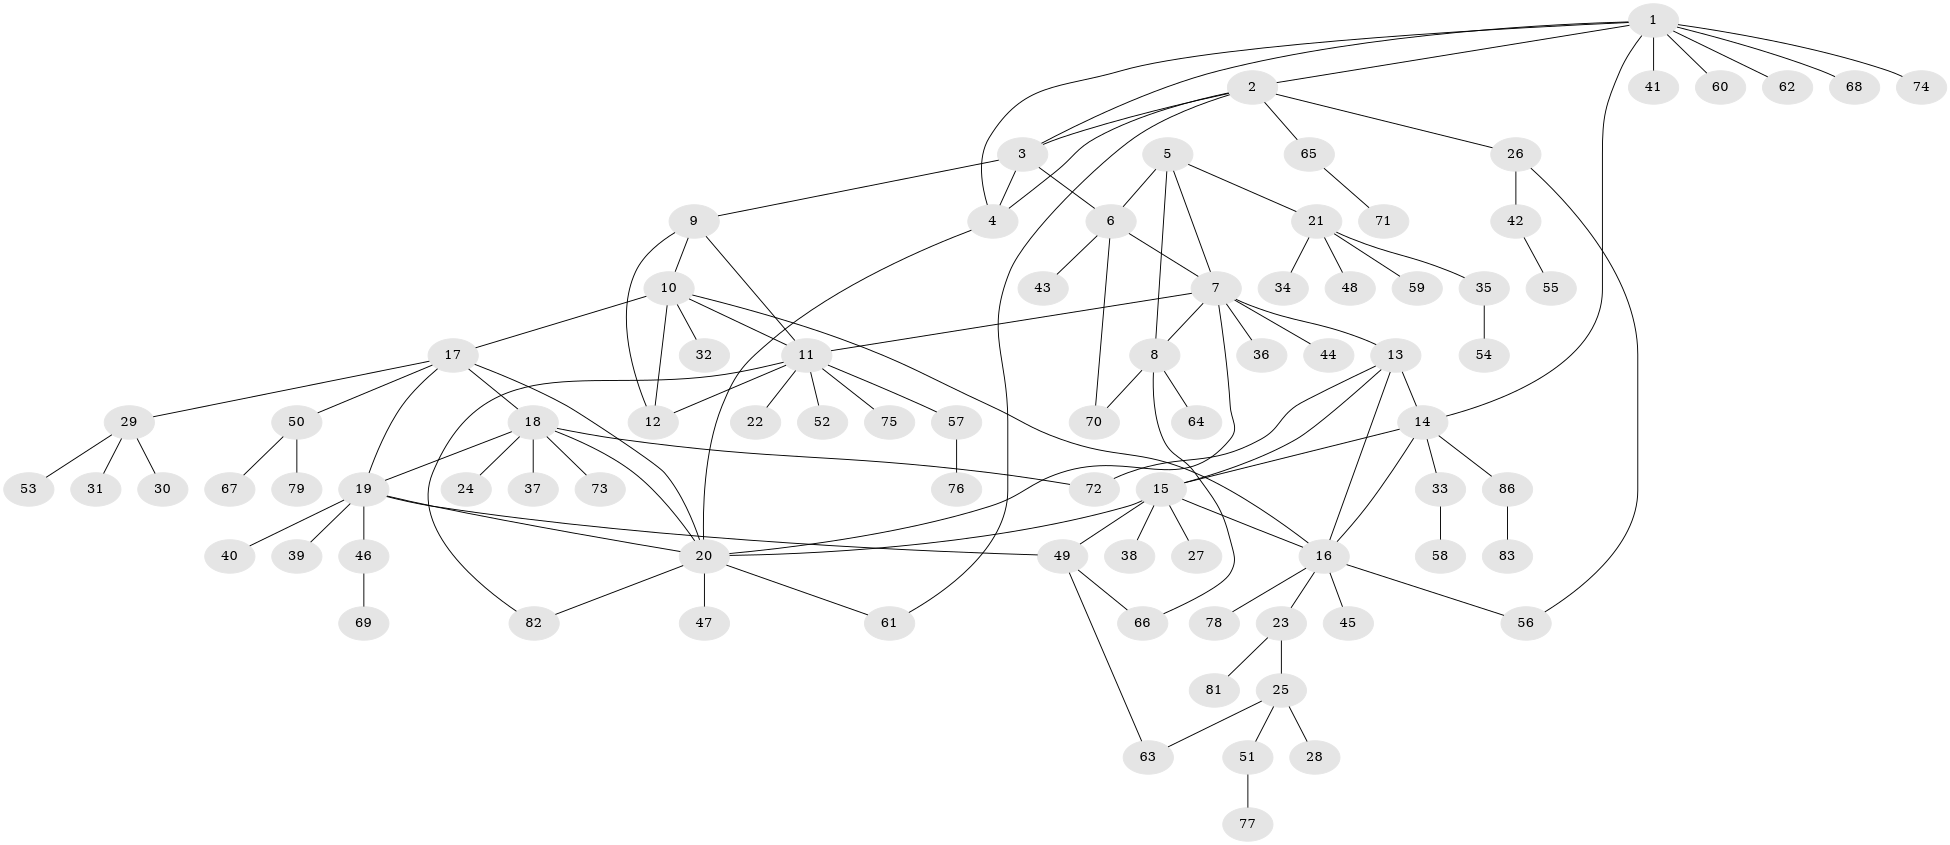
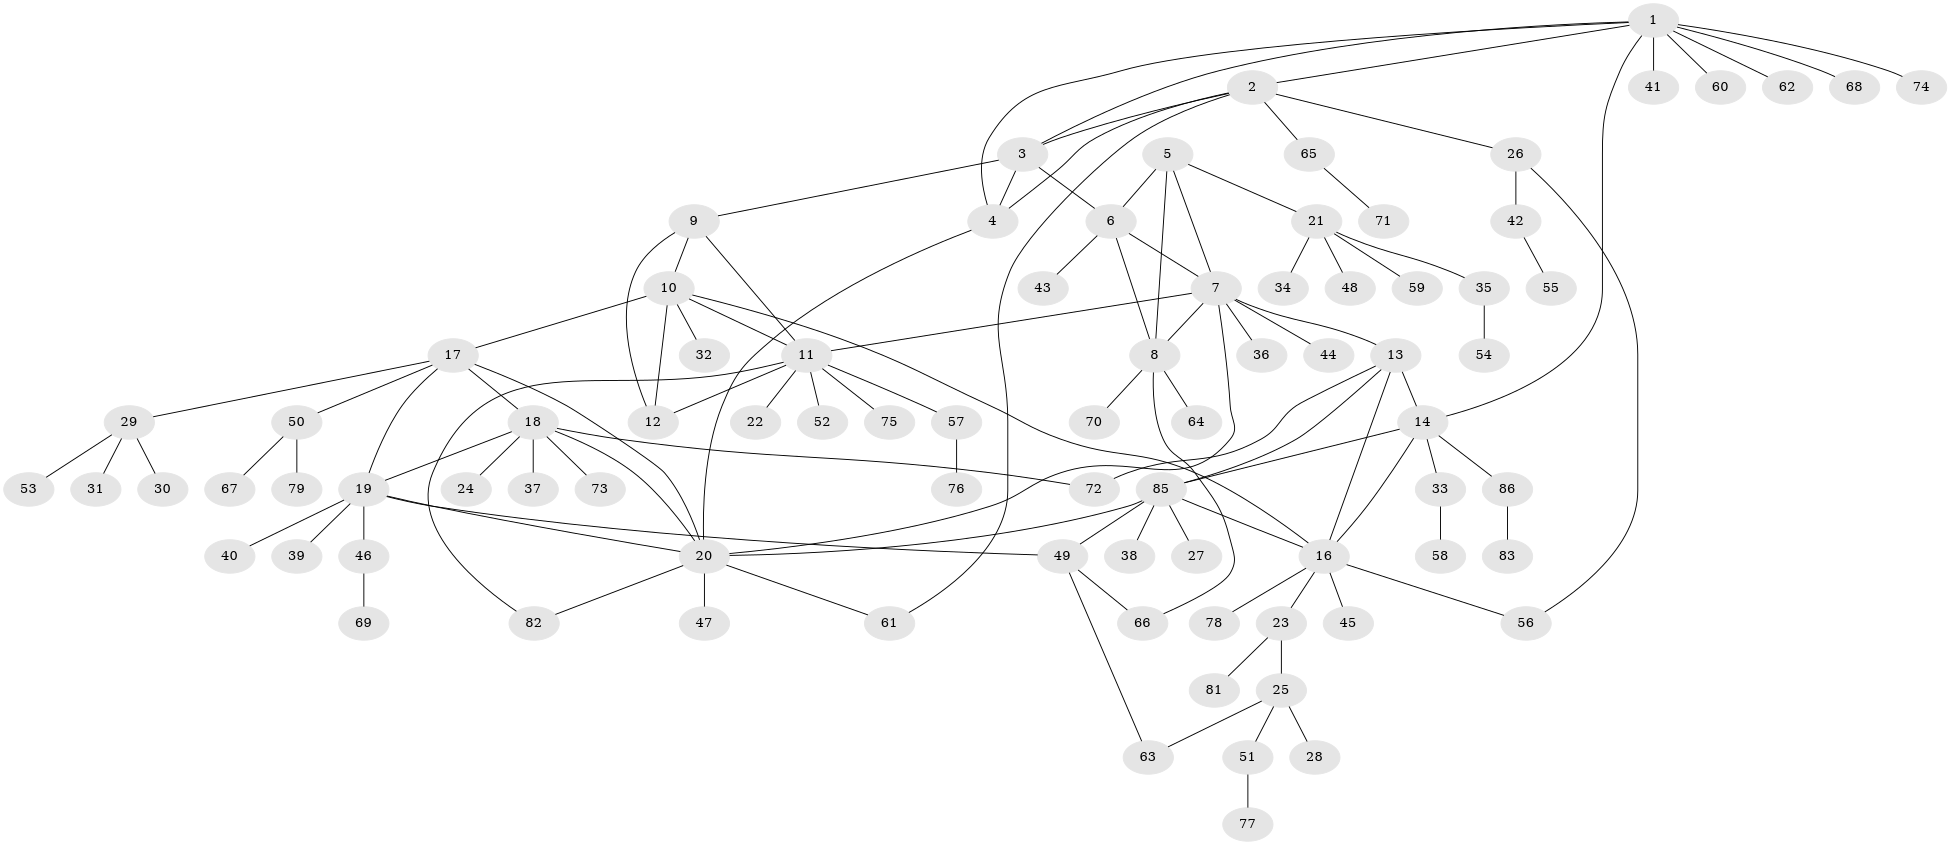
  graph {
    node [color=gray90 style=filled]
    1
    2
    3
    4
    14
    41
    60
    62
    68
    74
    26
    61
    65
    6
    9
    20
    16
-   15
+   15 [label=85]
    33
    n20 [label=86]
    56
    42
    71
    7
    8
    43
    11
    10
    12
    82
    47
    5
    21
    13
    36
    44
    64
    66
    70
    34
    35
    48
    59
    22
    52
    57
    75
    72
    17
    32
    23
    45
    78
    18
    19
    29
    50
    76
    27
    38
    49
    58
    83
    63
    25
    81
    24
    37
    73
    39
    40
    46
    30
    31
    53
    67
    79
    69
    54
    28
    51
    77
    55
    1 -- 2
    1 -- 3
    1 -- 4
    1 -- 14
    1 -- 41
    1 -- 60
    1 -- 62
    1 -- 68
    1 -- 74
    2 -- 3
    2 -- 4
    2 -- 26
    2 -- 61
    2 -- 65
    3 -- 4
    3 -- 6
    3 -- 9
    4 -- 20
    14 -- 16
    14 -- 15
    14 -- 33
    14 -- n20
    26 -- 56
    26 -- 42
    65 -- 71
    6 -- 7
-   6 -- 70
+   6 -- 8
    6 -- 43
    9 -- 11
    9 -- 10
    9 -- 12
    20 -- 61
    20 -- 82
    20 -- 47
    16 -- 56
    16 -- 23
    16 -- 45
    16 -- 78
    15 -- 20
    15 -- 16
    15 -- 27
    15 -- 38
    15 -- 49
    33 -- 58
    n20 -- 83
    42 -- 55
    7 -- 20
    7 -- 8
    7 -- 11
    7 -- 13
    7 -- 36
    7 -- 44
    8 -- 64
    8 -- 66
    8 -- 70
    11 -- 12
    11 -- 82
    11 -- 22
    11 -- 52
    11 -- 57
    11 -- 75
    10 -- 16
    10 -- 11
    10 -- 12
    10 -- 17
    10 -- 32
    5 -- 6
    5 -- 7
    5 -- 8
    5 -- 21
    21 -- 34
    21 -- 35
    21 -- 48
    21 -- 59
    13 -- 14
    13 -- 16
    13 -- 15
    13 -- 72
    35 -- 54
    57 -- 76
    17 -- 20
    17 -- 18
    17 -- 19
    17 -- 29
    17 -- 50
    23 -- 25
    23 -- 81
    18 -- 20
    18 -- 72
    18 -- 19
    18 -- 24
    18 -- 37
    18 -- 73
    19 -- 20
    19 -- 49
    19 -- 39
    19 -- 40
    19 -- 46
    29 -- 30
    29 -- 31
    29 -- 53
    50 -- 67
    50 -- 79
    49 -- 66
    49 -- 63
    25 -- 63
    25 -- 28
    25 -- 51
    46 -- 69
    51 -- 77
  }
